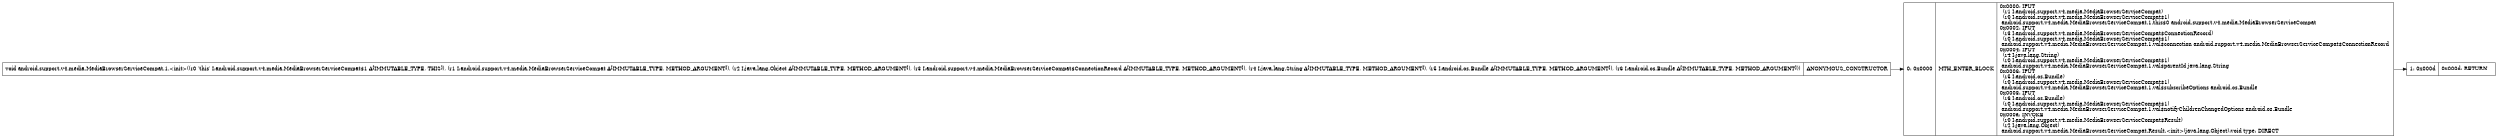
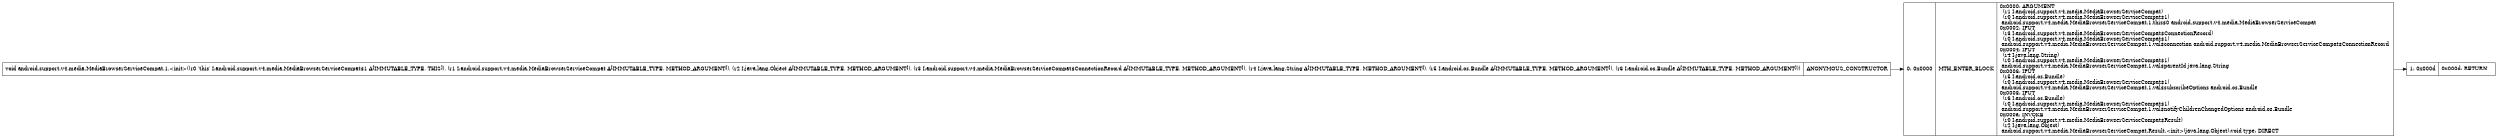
  digraph {
    rankdir=LR
    node [shape=record]
-   n1 [label="{0\:\ 0x0000|MTH_ENTER_BLOCK\l|0x0000: IPUT  \l  (r1 I:android.support.v4.media.MediaBrowserServiceCompat)\l  (r0 I:android.support.v4.media.MediaBrowserServiceCompat$1)\l android.support.v4.media.MediaBrowserServiceCompat.1.this$0 android.support.v4.media.MediaBrowserServiceCompat \l0x0002: IPUT  \l  (r3 I:android.support.v4.media.MediaBrowserServiceCompat$ConnectionRecord)\l  (r0 I:android.support.v4.media.MediaBrowserServiceCompat$1)\l android.support.v4.media.MediaBrowserServiceCompat.1.val$connection android.support.v4.media.MediaBrowserServiceCompat$ConnectionRecord \l0x0004: IPUT  \l  (r4 I:java.lang.String)\l  (r0 I:android.support.v4.media.MediaBrowserServiceCompat$1)\l android.support.v4.media.MediaBrowserServiceCompat.1.val$parentId java.lang.String \l0x0006: IPUT  \l  (r5 I:android.os.Bundle)\l  (r0 I:android.support.v4.media.MediaBrowserServiceCompat$1)\l android.support.v4.media.MediaBrowserServiceCompat.1.val$subscribeOptions android.os.Bundle \l0x0008: IPUT  \l  (r6 I:android.os.Bundle)\l  (r0 I:android.support.v4.media.MediaBrowserServiceCompat$1)\l android.support.v4.media.MediaBrowserServiceCompat.1.val$notifyChildrenChangedOptions android.os.Bundle \l0x000a: INVOKE  \l  (r0 I:android.support.v4.media.MediaBrowserServiceCompat$Result)\l  (r2 I:java.lang.Object)\l android.support.v4.media.MediaBrowserServiceCompat.Result.\<init\>(java.lang.Object):void type: DIRECT \l}"]
+   n1 [label="{0\:\ 0x0000|MTH_ENTER_BLOCK\l|0x0000: ARGUMENT  \l  (r1 I:android.support.v4.media.MediaBrowserServiceCompat)\l  (r0 I:android.support.v4.media.MediaBrowserServiceCompat$1)\l android.support.v4.media.MediaBrowserServiceCompat.1.this$0 android.support.v4.media.MediaBrowserServiceCompat \l0x0002: IPUT  \l  (r3 I:android.support.v4.media.MediaBrowserServiceCompat$ConnectionRecord)\l  (r0 I:android.support.v4.media.MediaBrowserServiceCompat$1)\l android.support.v4.media.MediaBrowserServiceCompat.1.val$connection android.support.v4.media.MediaBrowserServiceCompat$ConnectionRecord \l0x0004: IPUT  \l  (r4 I:java.lang.String)\l  (r0 I:android.support.v4.media.MediaBrowserServiceCompat$1)\l android.support.v4.media.MediaBrowserServiceCompat.1.val$parentId java.lang.String \l0x0006: IPUT  \l  (r5 I:android.os.Bundle)\l  (r0 I:android.support.v4.media.MediaBrowserServiceCompat$1)\l android.support.v4.media.MediaBrowserServiceCompat.1.val$subscribeOptions android.os.Bundle \l0x0008: IPUT  \l  (r6 I:android.os.Bundle)\l  (r0 I:android.support.v4.media.MediaBrowserServiceCompat$1)\l android.support.v4.media.MediaBrowserServiceCompat.1.val$notifyChildrenChangedOptions android.os.Bundle \l0x000a: INVOKE  \l  (r0 I:android.support.v4.media.MediaBrowserServiceCompat$Result)\l  (r2 I:java.lang.Object)\l android.support.v4.media.MediaBrowserServiceCompat.Result.\<init\>(java.lang.Object):void type: DIRECT \l}"]
    n2 [label="{1\:\ 0x000d|0x000d: RETURN   \l}"]
    n3 [label="{void android.support.v4.media.MediaBrowserServiceCompat.1.\<init\>((r0 'this' I:android.support.v4.media.MediaBrowserServiceCompat$1 A[IMMUTABLE_TYPE, THIS]), (r1 I:android.support.v4.media.MediaBrowserServiceCompat A[IMMUTABLE_TYPE, METHOD_ARGUMENT]), (r2 I:java.lang.Object A[IMMUTABLE_TYPE, METHOD_ARGUMENT]), (r3 I:android.support.v4.media.MediaBrowserServiceCompat$ConnectionRecord A[IMMUTABLE_TYPE, METHOD_ARGUMENT]), (r4 I:java.lang.String A[IMMUTABLE_TYPE, METHOD_ARGUMENT]), (r5 I:android.os.Bundle A[IMMUTABLE_TYPE, METHOD_ARGUMENT]), (r6 I:android.os.Bundle A[IMMUTABLE_TYPE, METHOD_ARGUMENT]))  | ANONYMOUS_CONSTRUCTOR\l}"]
    n1 -> n2
    n3 -> n1
  }
